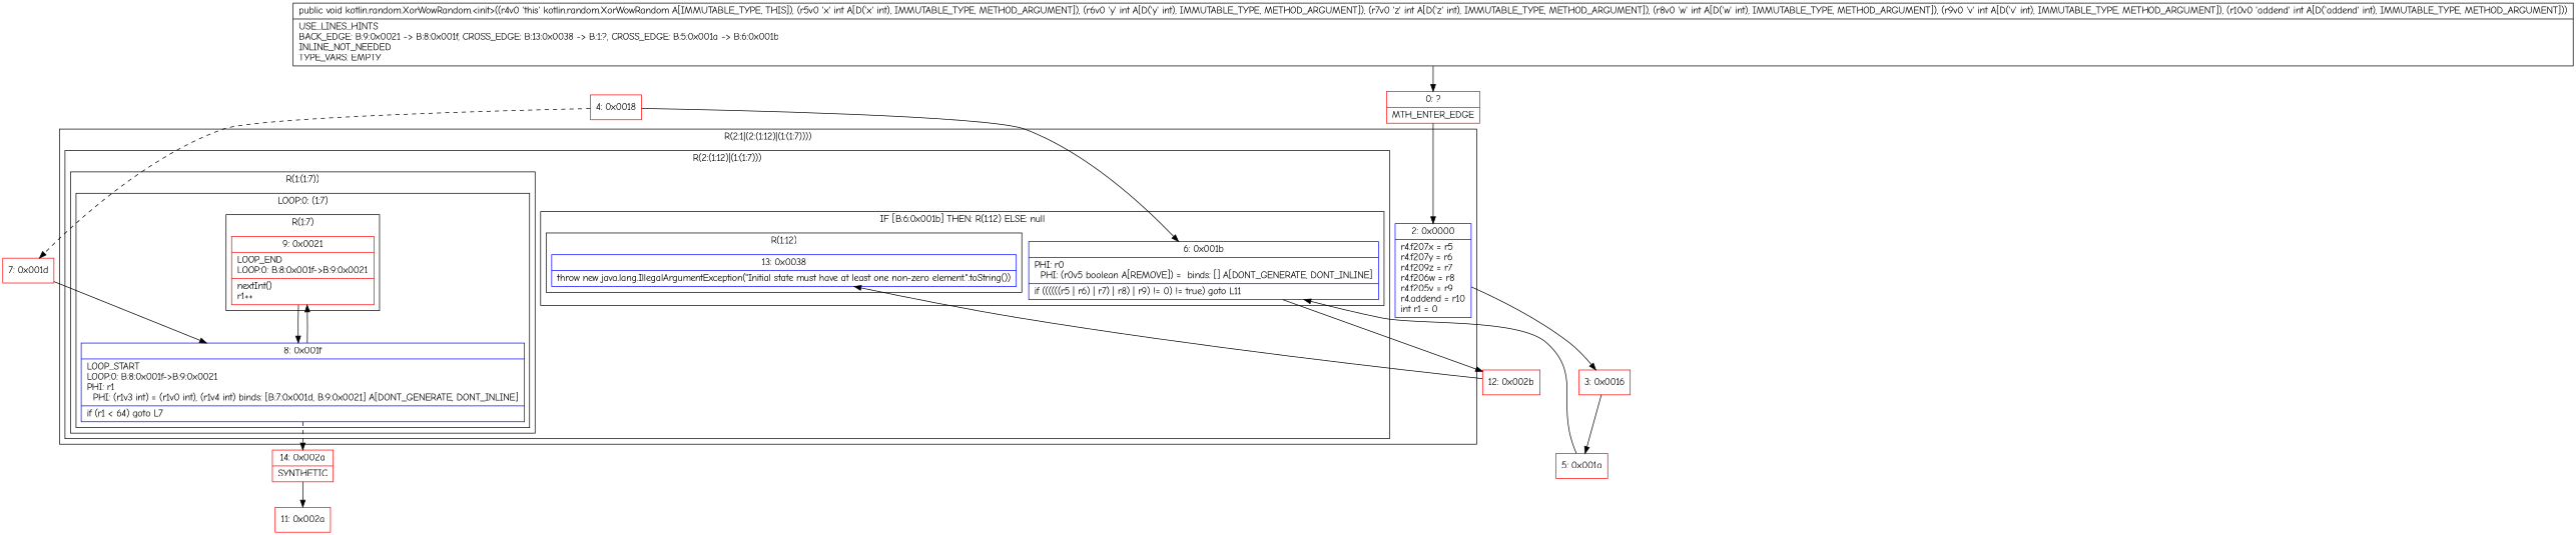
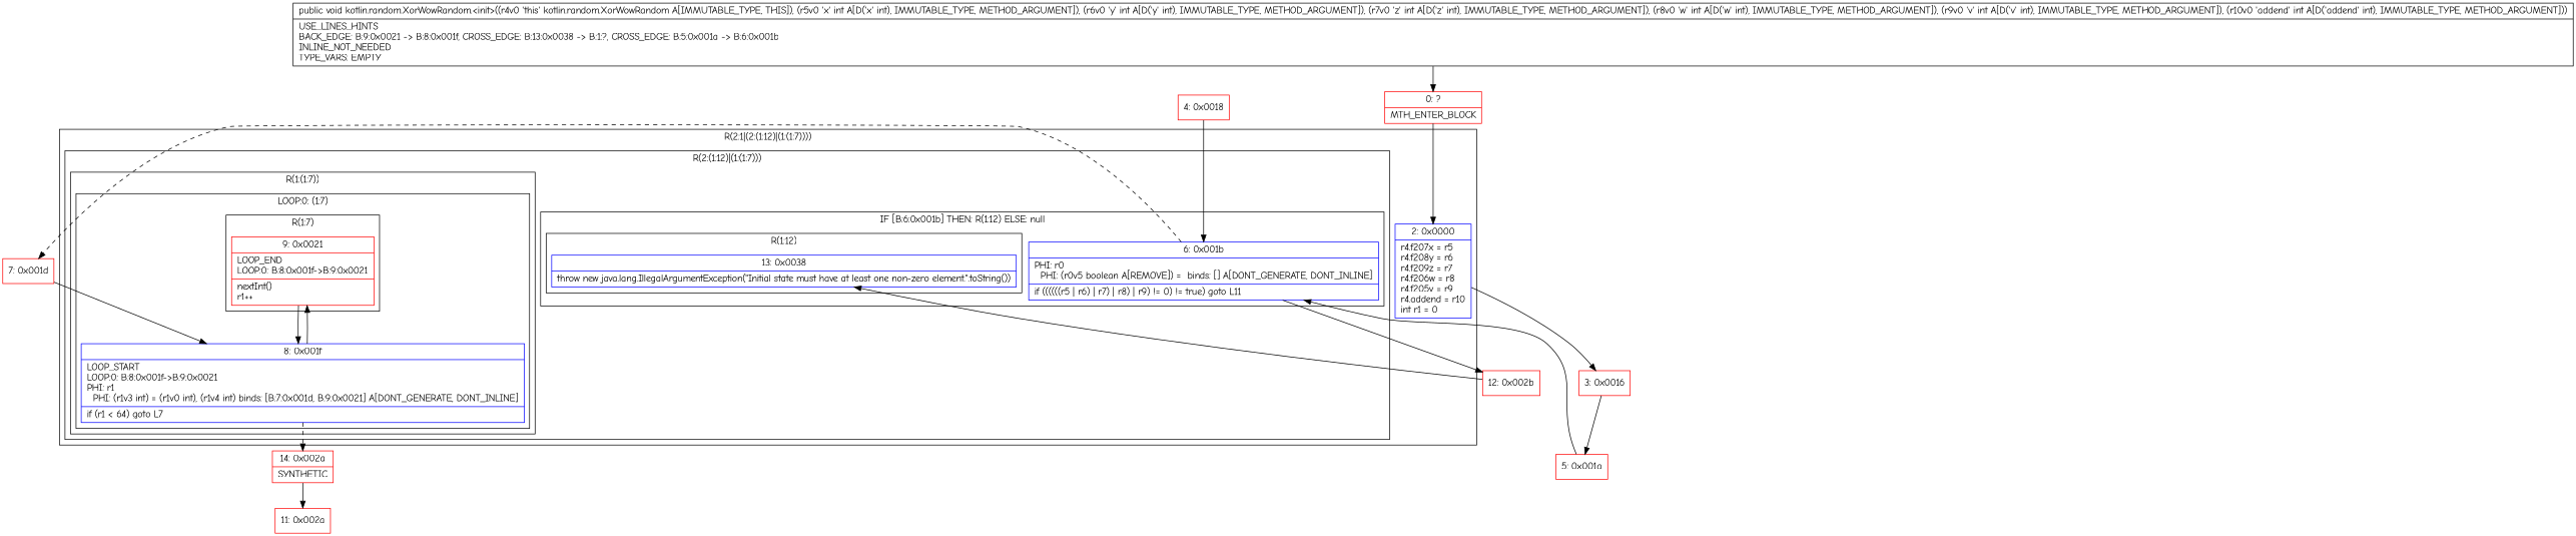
  digraph {
    fontname="Comic Neue"
    node [color=red fontname="Comic Neue" shape=record]
    edge [fontname="Comic Neue"]
    n1 [color=blue label="{13\:\ 0x0038|throw new java.lang.IllegalArgumentException(\"Initial state must have at least one non\-zero element.\".toString())\l}"]
    n2 [color=blue label="{6\:\ 0x001b|PHI: r0 \l  PHI: (r0v5 boolean A[REMOVE]) =  binds: [] A[DONT_GENERATE, DONT_INLINE]\l|if ((((((r5 \| r6) \| r7) \| r8) \| r9) != 0) != true) goto L11\l}"]
    n3 [label="{9\:\ 0x0021|LOOP_END\lLOOP:0: B:8:0x001f\-\>B:9:0x0021\l|nextInt()\lr1++\l}"]
    n4 [color=blue label="{8\:\ 0x001f|LOOP_START\lLOOP:0: B:8:0x001f\-\>B:9:0x0021\lPHI: r1 \l  PHI: (r1v3 int) = (r1v0 int), (r1v4 int) binds: [B:7:0x001d, B:9:0x0021] A[DONT_GENERATE, DONT_INLINE]\l|if (r1 \< 64) goto L7\l}"]
-   n5 [color=blue label="{2\:\ 0x0000|r4.f207x = r5\lr4.f207y = r6\lr4.f209z = r7\lr4.f206w = r8\lr4.f205v = r9\lr4.addend = r10\lint r1 = 0\l}"]
+   n5 [color=blue label="{2\:\ 0x0000|r4.f207x = r5\lr4.f208y = r6\lr4.f209z = r7\lr4.f206w = r8\lr4.f205v = r9\lr4.addend = r10\lint r1 = 0\l}"]
    n6 [label="{7\:\ 0x001d}"]
    n7 [label="{12\:\ 0x002b}"]
    n8 [label="{14\:\ 0x002a|SYNTHETIC\l}"]
    n9 [label="{3\:\ 0x0016}"]
    n10 [label="{5\:\ 0x001a}"]
    n11 [label="{11\:\ 0x002a}"]
-   n12 [label="{0\:\ ?|MTH_ENTER_EDGE\l}"]
+   n12 [label="{0\:\ ?|MTH_ENTER_BLOCK\l}"]
    n13 [label="{4\:\ 0x0018}"]
    n14 [label="{public void kotlin.random.XorWowRandom.\<init\>((r4v0 'this' kotlin.random.XorWowRandom A[IMMUTABLE_TYPE, THIS]), (r5v0 'x' int A[D('x' int), IMMUTABLE_TYPE, METHOD_ARGUMENT]), (r6v0 'y' int A[D('y' int), IMMUTABLE_TYPE, METHOD_ARGUMENT]), (r7v0 'z' int A[D('z' int), IMMUTABLE_TYPE, METHOD_ARGUMENT]), (r8v0 'w' int A[D('w' int), IMMUTABLE_TYPE, METHOD_ARGUMENT]), (r9v0 'v' int A[D('v' int), IMMUTABLE_TYPE, METHOD_ARGUMENT]), (r10v0 'addend' int A[D('addend' int), IMMUTABLE_TYPE, METHOD_ARGUMENT]))  | USE_LINES_HINTS\lBACK_EDGE: B:9:0x0021 \-\> B:8:0x001f, CROSS_EDGE: B:13:0x0038 \-\> B:1:?, CROSS_EDGE: B:5:0x001a \-\> B:6:0x001b\lINLINE_NOT_NEEDED\lTYPE_VARS: EMPTY\l}" color=""]
    subgraph cluster_1 {
      label="R(2:1|(2:(1:12)|(1:(1:7))))"
      n5
      subgraph cluster_2 {
        label="R(2:(1:12)|(1:(1:7)))"
        subgraph cluster_3 {
          label="IF [B:6:0x001b] THEN: R(1:12) ELSE: null"
          n2
          subgraph cluster_4 {
            label="R(1:12)"
            n1
          }
        }
        subgraph cluster_5 {
          label="R(1:(1:7))"
          subgraph cluster_6 {
            label="LOOP:0: (1:7)"
            n4
            subgraph cluster_7 {
              label="R(1:7)"
              n3
            }
          }
        }
      }
    }
-   n13 -> n6 [style=dashed]
+   n2 -> n6 [style=dashed]
    n2 -> n7
    n3 -> n4
    n4 -> n3
    n4 -> n8 [style=dashed]
    n5 -> n9
    n6 -> n4
    n7 -> n1
    n8 -> n11
    n9 -> n10
    n10 -> n2
    n12 -> n5
    n13 -> n2
    n14 -> n12
  }
